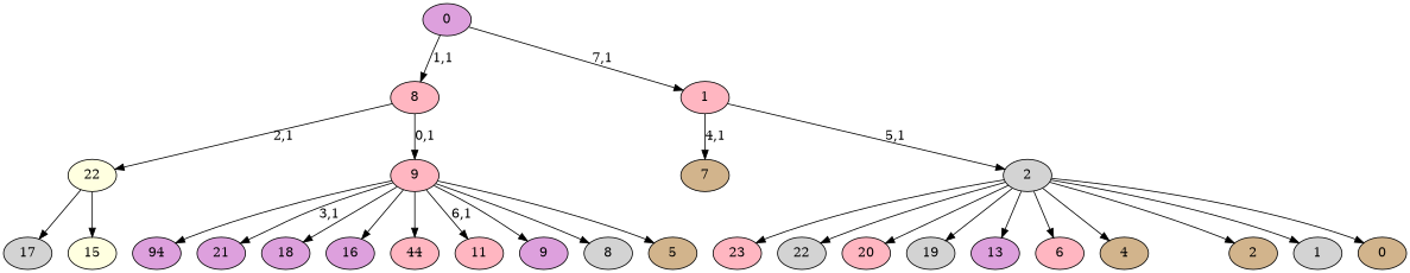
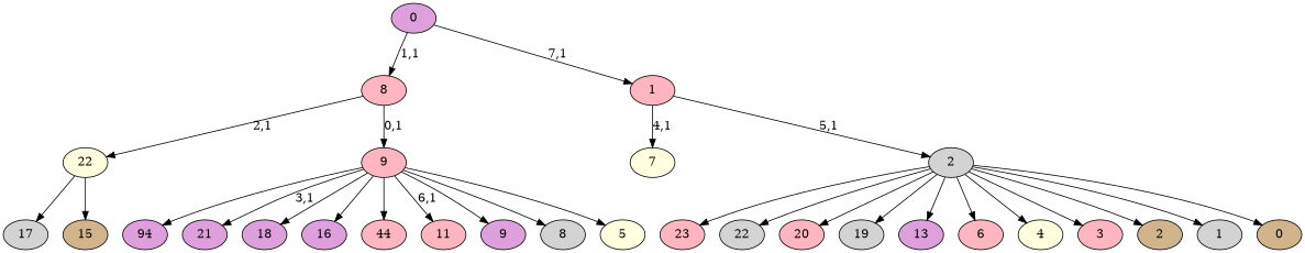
  digraph {
    node [fillcolor=lightpink style=filled]
    n1 [fillcolor=plum label=94]
    n2 [label=23]
    n3 [fillcolor=lightgrey label=22]
    n4 [fillcolor=plum label=21]
    n5 [label=20]
    n6 [fillcolor=lightgrey label=19]
    n7 [fillcolor=plum label=18]
    n8 [fillcolor=lightgrey label=17]
    n9 [fillcolor=plum label=16]
-   n10 [fillcolor=lightyellow label=15]
+   n10 [fillcolor=tan label=15]
    22 [fillcolor=lightyellow]
    n12 [label=44]
    n13 [fillcolor=plum label=13]
    n14 [label=11]
    n15 [fillcolor=plum label=9]
    n16 [fillcolor=lightgrey label=8]
-   n17 [fillcolor=tan label=7]
+   n17 [fillcolor=lightyellow label=7]
    n18 [label=6]
-   n19 [fillcolor=tan label=5]
+   n19 [fillcolor=lightyellow label=5]
    9
    8
-   n22 [fillcolor=tan label=4]
+   n22 [fillcolor=lightyellow label=4]
+   n23 [label=3]
    n24 [fillcolor=tan label=2]
    n25 [fillcolor=lightgrey label=1]
    n26 [fillcolor=tan label=0]
    2 [fillcolor=lightgrey]
    1
    0 [fillcolor=plum]
    22 -> n8
    22 -> n10
    9 -> n1
    9 -> n4 [label="3,1"]
    9 -> n7
    9 -> n9
    9 -> n12
    9 -> n14 [label="6,1"]
    9 -> n15
    9 -> n16
    9 -> n19
    8 -> 22 [label="2,1"]
    8 -> 9 [label="0,1"]
    2 -> n2
    2 -> n3
    2 -> n5
    2 -> n6
    2 -> n13
    2 -> n18
    2 -> n22
+   2 -> n23
    2 -> n24
    2 -> n25
    2 -> n26
    1 -> n17 [label="4,1"]
    1 -> 2 [label="5,1"]
    0 -> 8 [label="1,1"]
    0 -> 1 [label="7,1"]
  }
